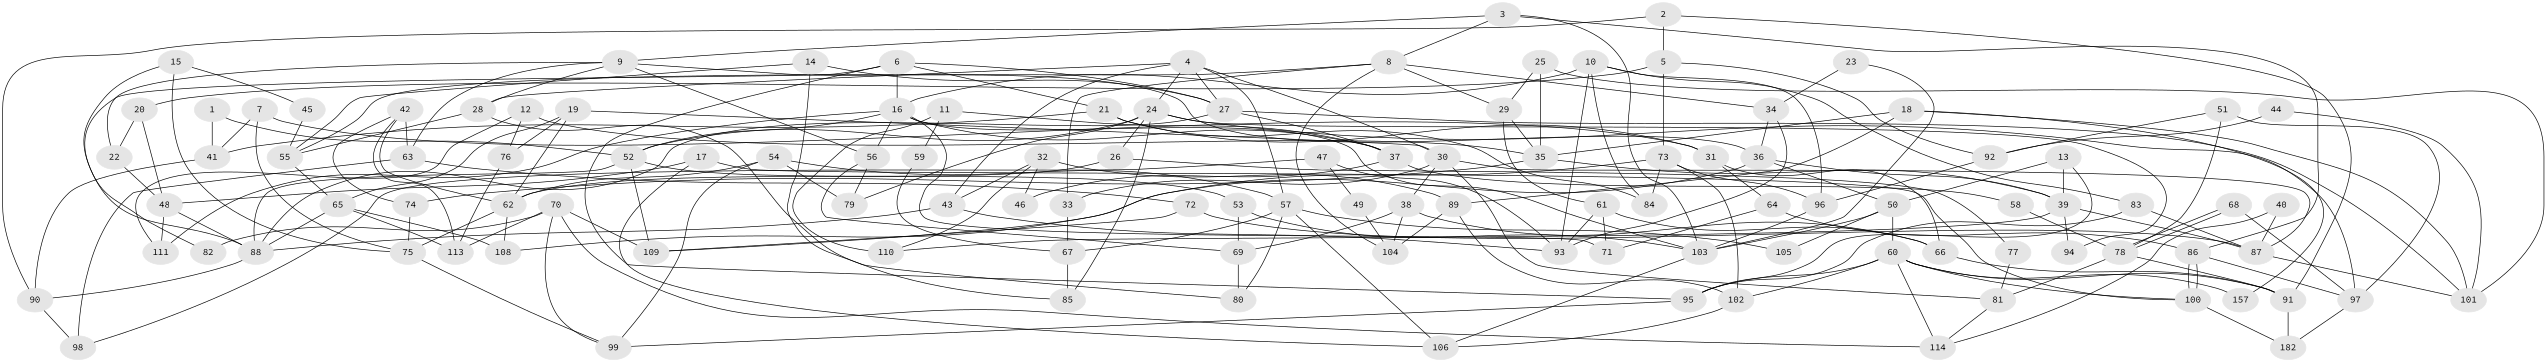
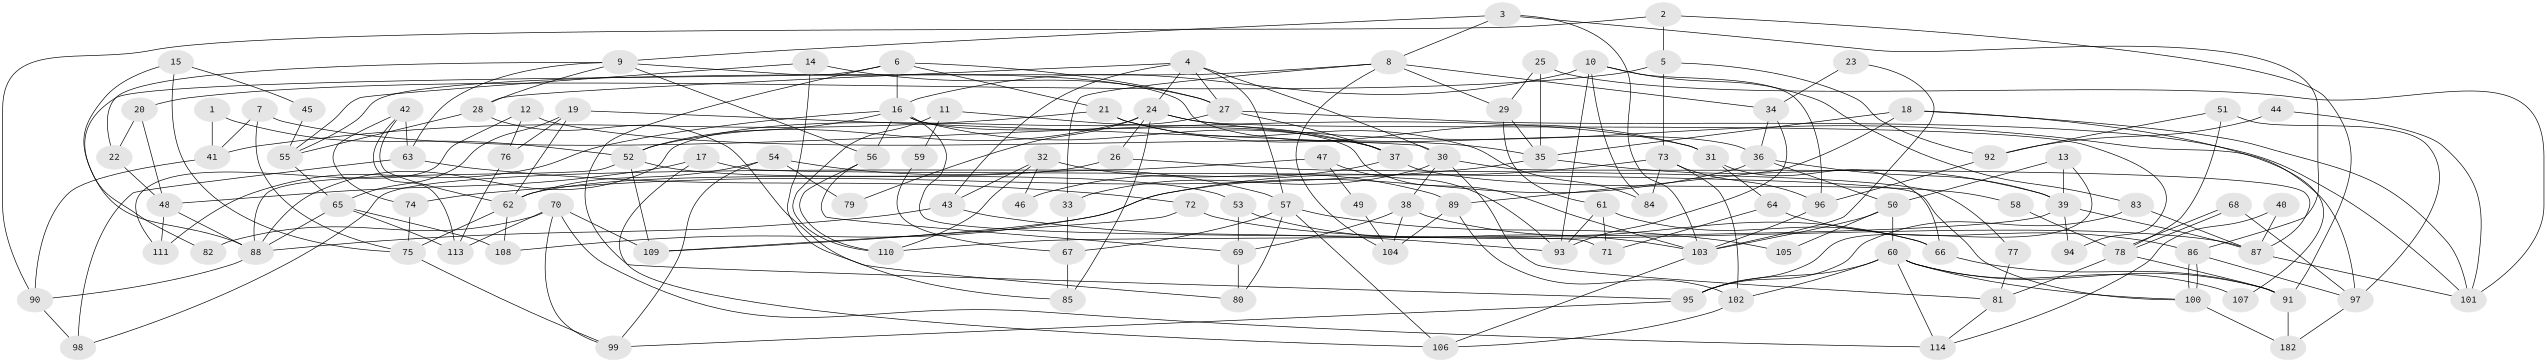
  graph {
    fontname="Source Code Pro"
    node [color=gray90 fontname="Source Code Pro" style=filled]
    edge [fontname="Source Code Pro"]
    1
    41
    52
    90
    88
    53
    109
    2
    5
    91
    20
    73
    92
    98
    n15 [label=182]
    3
    8
    9
    86
    103
    29
    33
    34
    55
    104
    28
    22
    36
    56
    63
    100
    97
    106
    4
    24
    27
    30
    43
    57
    85
    26
    79
    94
    37
    101
    80
    38
    81
    87
    93
    67
    105
    48
    84
    96
    102
    6
    16
    21
    82
    95
    111
    71
    31
    99
    7
    75
    64
    66
    35
    61
    65
    39
    50
    108
    110
    69
    72
    10
    83
    11
    59
    46
    58
    12
    76
    74
    113
    13
    60
    14
    15
    45
    17
    18
    89
-   107 [label=157]
+   107
    19
    62
    23
    77
    25
    114
    32
    78
    40
    42
    44
    47
    49
    51
    54
    68
    70
    1 -- 41
    1 -- 52
    41 -- 90
    52 -- 88
    52 -- 53
    52 -- 109
    90 -- 98
    88 -- 90
    53 -- 103
    53 -- 69
    2 -- 90
    2 -- 5
    2 -- 91
    5 -- 20
    5 -- 73
    5 -- 92
    91 -- n15
    20 -- 22
    20 -- 48
    73 -- 109
    73 -- 84
    73 -- 96
    73 -- 102
    92 -- 96
    3 -- 8
    3 -- 9
    3 -- 86
    3 -- 103
    8 -- 29
    8 -- 33
    8 -- 34
    8 -- 55
    8 -- 104
    9 -- 28
    9 -- 22
    9 -- 36
    9 -- 56
    9 -- 63
    86 -- 100
    86 -- 100
    86 -- 97
    103 -- 106
    29 -- 35
    29 -- 61
    33 -- 67
    34 -- 36
    34 -- 93
    55 -- 65
    28 -- 55
    28 -- 80
    22 -- 48
    36 -- 39
    36 -- 50
    36 -- 108
-   56 -- 79
+   56 -- 110
    56 -- 69
    63 -- 98
    63 -- 72
    100 -- n15
    97 -- n15
    4 -- 28
    4 -- 24
    4 -- 27
    4 -- 30
    4 -- 43
    4 -- 57
    24 -- 52
    24 -- 97
    24 -- 85
    24 -- 26
    24 -- 79
    24 -- 94
    27 -- 88
    27 -- 37
    27 -- 101
    30 -- 33
    30 -- 38
    30 -- 81
    30 -- 87
    43 -- 88
    43 -- 93
    57 -- 106
    57 -- 80
    57 -- 67
    57 -- 105
    26 -- 62
    26 -- 77
    37 -- 46
    37 -- 58
    38 -- 104
    38 -- 66
    38 -- 69
    81 -- 114
    87 -- 101
    67 -- 85
    48 -- 88
    48 -- 111
    96 -- 103
    102 -- 106
    6 -- 27
    6 -- 16
    6 -- 21
    6 -- 82
    6 -- 95
    16 -- 52
    16 -- 103
    16 -- 56
    16 -- 37
    16 -- 111
    16 -- 71
    21 -- 41
    21 -- 84
    21 -- 31
    95 -- 99
    31 -- 64
    31 -- 66
    7 -- 41
    7 -- 31
    7 -- 75
    75 -- 99
    64 -- 86
    64 -- 71
    66 -- 91
    35 -- 39
    35 -- 74
    61 -- 93
    61 -- 71
    61 -- 66
    65 -- 88
    65 -- 108
    65 -- 113
    39 -- 94
    39 -- 87
    39 -- 110
    50 -- 103
    50 -- 105
    50 -- 60
    69 -- 80
    72 -- 109
    72 -- 87
    10 -- 93
    10 -- 84
    10 -- 96
    10 -- 16
    10 -- 83
    83 -- 87
    83 -- 95
    11 -- 37
    11 -- 110
    11 -- 59
    59 -- 67
    58 -- 78
    12 -- 111
    12 -- 35
    12 -- 76
    76 -- 113
    74 -- 75
    13 -- 95
    13 -- 39
    13 -- 50
    60 -- 91
    60 -- 100
    60 -- 102
    60 -- 95
    60 -- 107
    60 -- 114
    14 -- 55
    14 -- 27
    14 -- 85
    15 -- 88
    15 -- 75
    15 -- 45
    45 -- 55
    17 -- 100
    17 -- 106
    17 -- 48
    18 -- 101
    18 -- 35
    18 -- 89
    18 -- 107
    89 -- 104
    89 -- 102
    19 -- 30
    19 -- 65
    19 -- 76
    19 -- 62
    62 -- 75
    62 -- 108
    23 -- 103
    23 -- 34
    77 -- 81
    25 -- 29
    25 -- 101
    25 -- 35
    32 -- 43
    32 -- 110
    32 -- 46
    32 -- 89
    78 -- 91
    78 -- 81
    40 -- 87
    40 -- 114
    42 -- 63
    42 -- 74
    42 -- 113
    42 -- 62
    44 -- 92
    44 -- 101
    47 -- 98
    47 -- 93
    47 -- 49
    49 -- 104
    51 -- 92
    51 -- 97
    51 -- 78
    54 -- 57
    54 -- 79
    54 -- 99
    54 -- 62
    68 -- 97
    68 -- 78
    68 -- 78
    70 -- 109
    70 -- 82
    70 -- 99
    70 -- 113
    70 -- 114
  }
